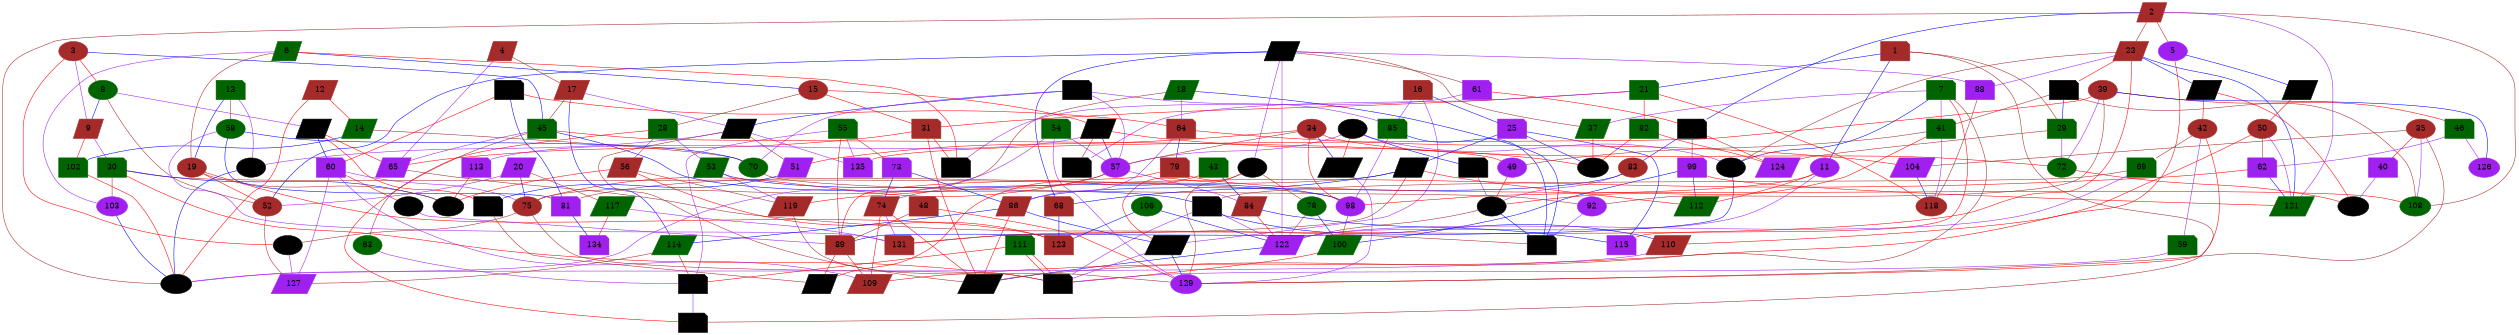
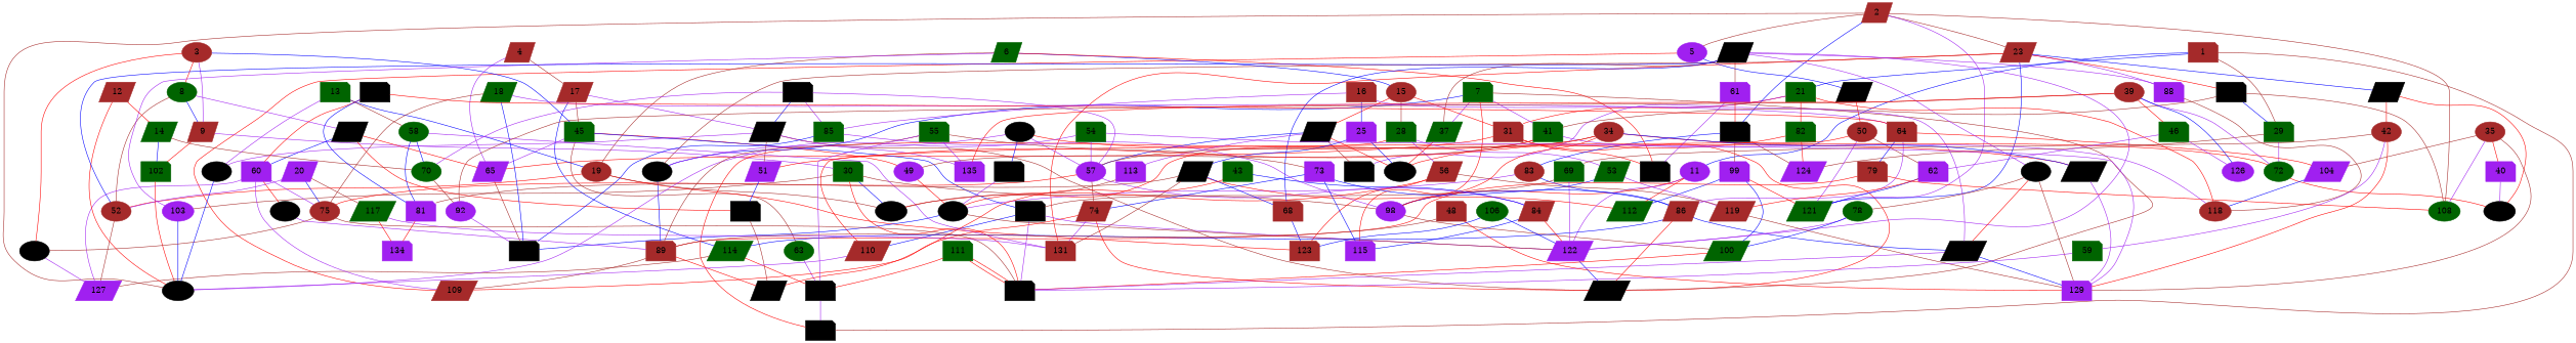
  graph {
    node [color=darkgreen shape=note style=filled]
    edge [color=red]
    1 [color=brown]
    11 [color=purple shape=ellipse]
    21
    29
    133 [color=black]
    98 [color=purple shape=ellipse]
    112 [shape=parallelogram]
    122 [color=purple shape=parallelogram]
    31 [color=brown]
    82
    87 [color=black]
    118 [color=brown shape=ellipse]
    72 [shape=ellipse]
    124 [color=purple shape=parallelogram]
    2 [color=brown shape=parallelogram]
    5 [color=purple shape=ellipse]
    23 [color=brown shape=parallelogram]
    80 [color=black]
    108 [shape=ellipse]
    121 [shape=parallelogram]
    130 [color=black shape=ellipse]
    26 [color=black shape=parallelogram]
    109 [color=brown shape=parallelogram]
    67 [color=black shape=ellipse]
    88 [color=purple]
    27 [color=black]
    33 [color=black shape=parallelogram]
    131 [color=brown]
    83 [color=brown shape=ellipse]
    99 [color=purple]
    3 [color=brown shape=ellipse]
    8 [shape=ellipse]
    9 [color=brown shape=parallelogram]
    45
    95 [color=black shape=ellipse]
    10 [color=black shape=parallelogram]
    52 [color=brown shape=ellipse]
    30
    102
    65 [color=purple shape=parallelogram]
    49 [color=purple shape=ellipse]
    63 [shape=ellipse]
    77 [color=black]
    127 [color=purple shape=parallelogram]
    4 [color=brown shape=parallelogram]
    17 [color=brown shape=parallelogram]
    38 [color=black shape=parallelogram]
    114 [shape=parallelogram]
    96 [color=black]
    50 [color=brown shape=ellipse]
    6 [shape=parallelogram]
    15 [color=brown shape=ellipse]
    19 [color=brown shape=ellipse]
    90 [color=black]
    103 [color=purple shape=ellipse]
    28
    47 [color=black shape=parallelogram]
    123 [color=brown]
    128 [color=black shape=ellipse]
    37 [shape=parallelogram]
    7
    41
    115 [color=purple]
    125 [color=black shape=parallelogram]
    107 [color=black shape=ellipse]
    94 [color=black shape=ellipse]
    89 [color=brown]
    60 [color=purple]
    93 [color=black]
    120 [color=black]
    75 [color=brown shape=ellipse]
    66 [color=black shape=ellipse]
    97 [color=black shape=parallelogram]
    100 [shape=parallelogram]
    12 [color=brown shape=parallelogram]
    14 [shape=parallelogram]
    70 [shape=ellipse]
    13
    58 [shape=ellipse]
    91 [color=black shape=ellipse]
    81 [color=purple]
    92 [color=purple shape=ellipse]
    53 [shape=parallelogram]
    56 [color=brown shape=parallelogram]
    57 [color=purple shape=ellipse]
    113 [color=purple]
    16 [color=brown]
    25 [color=purple]
    85
    101 [color=black shape=parallelogram]
    32 [color=black shape=parallelogram]
-   129 [color=purple shape=ellipse]
+   129 [color=purple]
    51 [color=purple shape=parallelogram]
    135 [color=purple]
    132 [color=black]
    18 [shape=parallelogram]
    64 [color=brown]
    104 [color=purple shape=parallelogram]
    79 [color=brown]
    86 [color=brown shape=parallelogram]
    20 [color=purple shape=parallelogram]
    117 [shape=parallelogram]
    134 [color=purple]
    22 [color=black shape=parallelogram]
    61 [color=purple]
    68 [color=brown]
    71 [color=black shape=ellipse]
    78 [shape=ellipse]
    42 [color=brown shape=ellipse]
    105 [color=black shape=ellipse]
    24 [color=black shape=ellipse]
    76 [color=black]
    116 [color=black shape=parallelogram]
    84 [color=brown shape=parallelogram]
    74 [color=brown shape=parallelogram]
    62 [color=purple]
    110 [color=brown shape=parallelogram]
    119 [color=brown shape=parallelogram]
    59
    69
    34 [color=brown shape=ellipse]
    35 [color=brown shape=ellipse]
    40 [color=purple]
    36 [color=black]
    39 [color=brown shape=ellipse]
    46
    126 [color=purple shape=ellipse]
    43
    44 [color=black]
    48 [color=brown]
    54
    55
    73 [color=purple]
    106 [shape=ellipse]
    111
    1 -- 11 [color=blue]
    1 -- 21 [color=blue]
    1 -- 29 [color=brown]
    1 -- 133 [color=brown]
    11 -- 98
    11 -- 112
    11 -- 122 [color=purple]
    21 -- 31
    21 -- 82
    21 -- 87 [color=purple]
    21 -- 118
    29 -- 72 [color=purple]
    29 -- 124 [color=brown]
    98 -- 100 [color=brown]
    122 -- 125 [color=blue]
    31 -- 65
    31 -- 90
    31 -- 125
    82 -- 124
    82 -- 107
    72 -- 105
    2 -- 5 [color=brown]
    2 -- 23 [color=brown]
    2 -- 80 [color=blue]
    2 -- 108 [color=brown]
    2 -- 121 [color=purple]
    2 -- 130 [color=brown]
    5 -- 26 [color=blue]
    5 -- 109
    23 -- 121 [color=blue]
    23 -- 67 [color=brown]
    23 -- 88 [color=purple]
    23 -- 27
    23 -- 33 [color=blue]
    23 -- 131
    80 -- 124 [color=brown]
    80 -- 83 [color=blue]
    80 -- 99 [color=brown]
    26 -- 50
    67 -- 89 [color=blue]
    88 -- 118 [color=brown]
    27 -- 29 [color=blue]
    27 -- 108 [color=brown]
    27 -- 41 [color=brown]
    33 -- 42
    33 -- 105
    83 -- 94 [color=purple]
    83 -- 86 [color=blue]
    99 -- 112 [color=blue]
    99 -- 121
    99 -- 100 [color=blue]
    3 -- 8
    3 -- 9 [color=purple]
    3 -- 45 [color=blue]
    3 -- 95
    8 -- 9 [color=blue]
    8 -- 10 [color=purple]
    8 -- 52 [color=brown]
    9 -- 30 [color=purple]
    9 -- 102
    45 -- 65 [color=purple]
    45 -- 49
    45 -- 63 [color=brown]
    45 -- 77 [color=blue]
    95 -- 127 [color=purple]
    10 -- 65
    10 -- 60 [color=blue]
    10 -- 93
    52 -- 127 [color=brown]
    30 -- 98 [color=brown]
    30 -- 103 [color=brown]
    30 -- 128 [color=blue]
    30 -- 120
    102 -- 130
    65 -- 96 [color=brown]
    49 -- 94
    63 -- 132 [color=purple]
    77 -- 122 [color=purple]
    77 -- 120 [color=purple]
    77 -- 110 [color=blue]
    4 -- 65 [color=purple]
    4 -- 17 [color=brown]
    17 -- 45 [color=brown]
    17 -- 38 [color=purple]
    17 -- 114 [color=blue]
    38 -- 125 [color=brown]
    38 -- 91 [color=purple]
    38 -- 51 [color=brown]
    38 -- 135 [color=purple]
    114 -- 127 [color=brown]
    114 -- 132
    50 -- 121 [color=purple]
    50 -- 62 [color=brown]
    50 -- 110
    6 -- 15 [color=blue]
    6 -- 19 [color=brown]
    6 -- 90
    6 -- 103 [color=purple]
    15 -- 31
    15 -- 28 [color=brown]
    15 -- 47
    19 -- 52
    19 -- 123
    19 -- 128 [color=brown]
    103 -- 130 [color=blue]
    28 -- 133
    28 -- 53 [color=purple]
    28 -- 56 [color=purple]
    47 -- 87 [color=brown]
    47 -- 107
    47 -- 57 [color=blue]
    47 -- 113 [color=purple]
    37 -- 107
    7 -- 67 [color=blue]
    7 -- 37 [color=purple]
    7 -- 41 [color=purple]
    7 -- 115
    7 -- 125 [color=brown]
    41 -- 118 [color=purple]
    41 -- 49 [color=brown]
    41 -- 94
    94 -- 122 [color=brown]
    94 -- 96 [color=blue]
    89 -- 109 [color=brown]
    89 -- 97
    60 -- 109 [color=purple]
    60 -- 127 [color=purple]
    60 -- 75 [color=purple]
    60 -- 66
    93 -- 97 [color=brown]
    75 -- 95 [color=brown]
    75 -- 120 [color=brown]
    66 -- 89 [color=purple]
    100 -- 120
    12 -- 130
    12 -- 14
    14 -- 102 [color=blue]
    14 -- 70 [color=brown]
    70 -- 92 [color=brown]
    13 -- 19 [color=blue]
    13 -- 58 [color=brown]
    13 -- 91 [color=purple]
    58 -- 131 [color=purple]
    58 -- 70 [color=blue]
    58 -- 81 [color=blue]
    91 -- 130 [color=blue]
-   81 -- 134 [color=blue]
+   81 -- 134
    92 -- 96 [color=purple]
    53 -- 98 [color=blue]
    53 -- 119 [color=purple]
    56 -- 123
    56 -- 128
    56 -- 119 [color=brown]
    57 -- 75
    57 -- 84 [color=purple]
    57 -- 74 [color=brown]
    113 -- 128 [color=brown]
    16 -- 25 [color=blue]
    16 -- 85 [color=purple]
    16 -- 101 [color=purple]
    25 -- 107 [color=blue]
    25 -- 32 [color=blue]
    85 -- 98 [color=purple]
    85 -- 96 [color=blue]
    101 -- 120 [color=purple]
    101 -- 129 [color=blue]
    32 -- 112
    32 -- 131 [color=brown]
    32 -- 81 [color=brown]
    32 -- 68 [color=blue]
    51 -- 93 [color=blue]
    132 -- 133 [color=purple]
    18 -- 96 [color=blue]
    18 -- 75 [color=brown]
    18 -- 64 [color=purple]
    64 -- 104
    64 -- 79 [color=blue]
    64 -- 86 [color=purple]
    104 -- 118 [color=blue]
    79 -- 108
    79 -- 89
    86 -- 114 [color=blue]
    86 -- 125
    86 -- 101 [color=blue]
    20 -- 52 [color=purple]
    20 -- 75 [color=blue]
    20 -- 117 [color=brown]
    117 -- 131 [color=purple]
    117 -- 134
    22 -- 122 [color=purple]
    22 -- 88 [color=purple]
    22 -- 52 [color=blue]
    22 -- 37 [color=brown]
    22 -- 61 [color=brown]
    22 -- 68 [color=blue]
    22 -- 71 [color=purple]
    61 -- 80
    61 -- 90 [color=purple]
    68 -- 123 [color=blue]
    71 -- 101
    71 -- 129 [color=brown]
    71 -- 78 [color=brown]
    78 -- 122 [color=purple]
    78 -- 100 [color=blue]
    42 -- 129
    42 -- 59 [color=purple]
    42 -- 69 [color=brown]
    24 -- 67 [color=purple]
    24 -- 57 [color=purple]
    24 -- 76 [color=blue]
    24 -- 116
    76 -- 94 [color=purple]
    116 -- 129 [color=purple]
    84 -- 122
    84 -- 115 [color=blue]
    74 -- 109
    74 -- 131 [color=purple]
    74 -- 125
    62 -- 121 [color=blue]
    62 -- 119
    110 -- 130 [color=purple]
    119 -- 129 [color=brown]
    59 -- 120 [color=purple]
    69 -- 122 [color=purple]
    69 -- 77 [color=brown]
    34 -- 98
    34 -- 72
    34 -- 57 [color=brown]
    34 -- 51
    34 -- 116 [color=blue]
    35 -- 108 [color=purple]
    35 -- 129 [color=brown]
    35 -- 104 [color=brown]
    35 -- 40
    40 -- 105 [color=purple]
    36 -- 38 [color=blue]
    36 -- 70 [color=purple]
    36 -- 57 [color=purple]
    36 -- 85 [color=purple]
    39 -- 72 [color=purple]
    39 -- 92 [color=brown]
    39 -- 135
    39 -- 46
    39 -- 126 [color=blue]
    46 -- 62 [color=purple]
    46 -- 126 [color=purple]
    43 -- 97
    43 -- 84 [color=blue]
    44 -- 60
    44 -- 81 [color=blue]
    44 -- 64
    48 -- 89 [color=brown]
    48 -- 129
    54 -- 130 [color=purple]
    54 -- 57 [color=purple]
    54 -- 129 [color=purple]
    55 -- 89 [color=brown]
    55 -- 135 [color=purple]
    55 -- 132 [color=purple]
    55 -- 73 [color=brown]
-   25 -- 115 [color=blue]
+   73 -- 115 [color=blue]
    73 -- 86 [color=blue]
    73 -- 74 [color=blue]
    106 -- 122 [color=blue]
    106 -- 123 [color=blue]
    111 -- 120
    111 -- 120
    111 -- 132
  }
